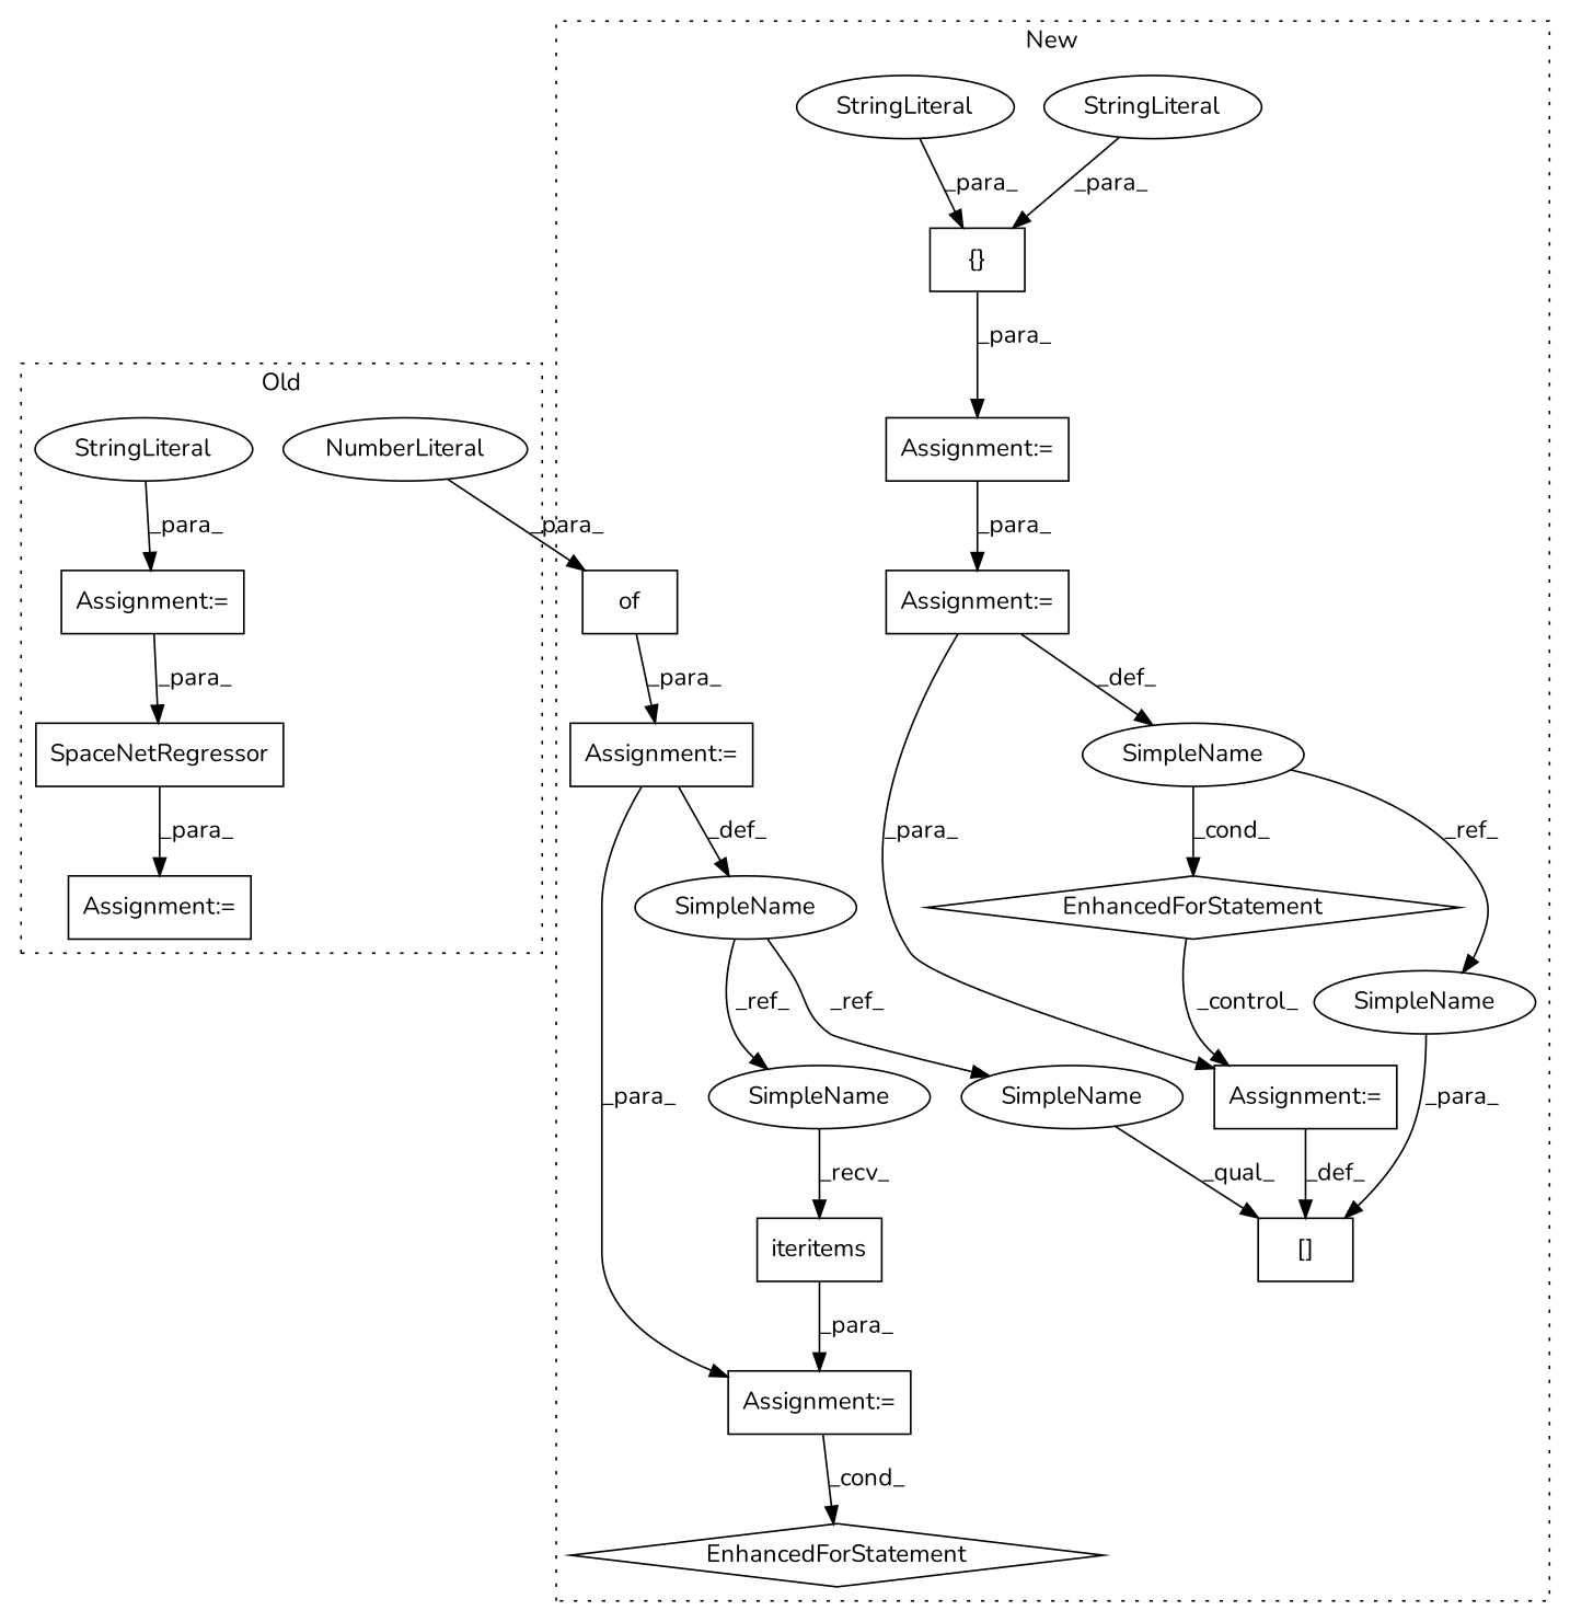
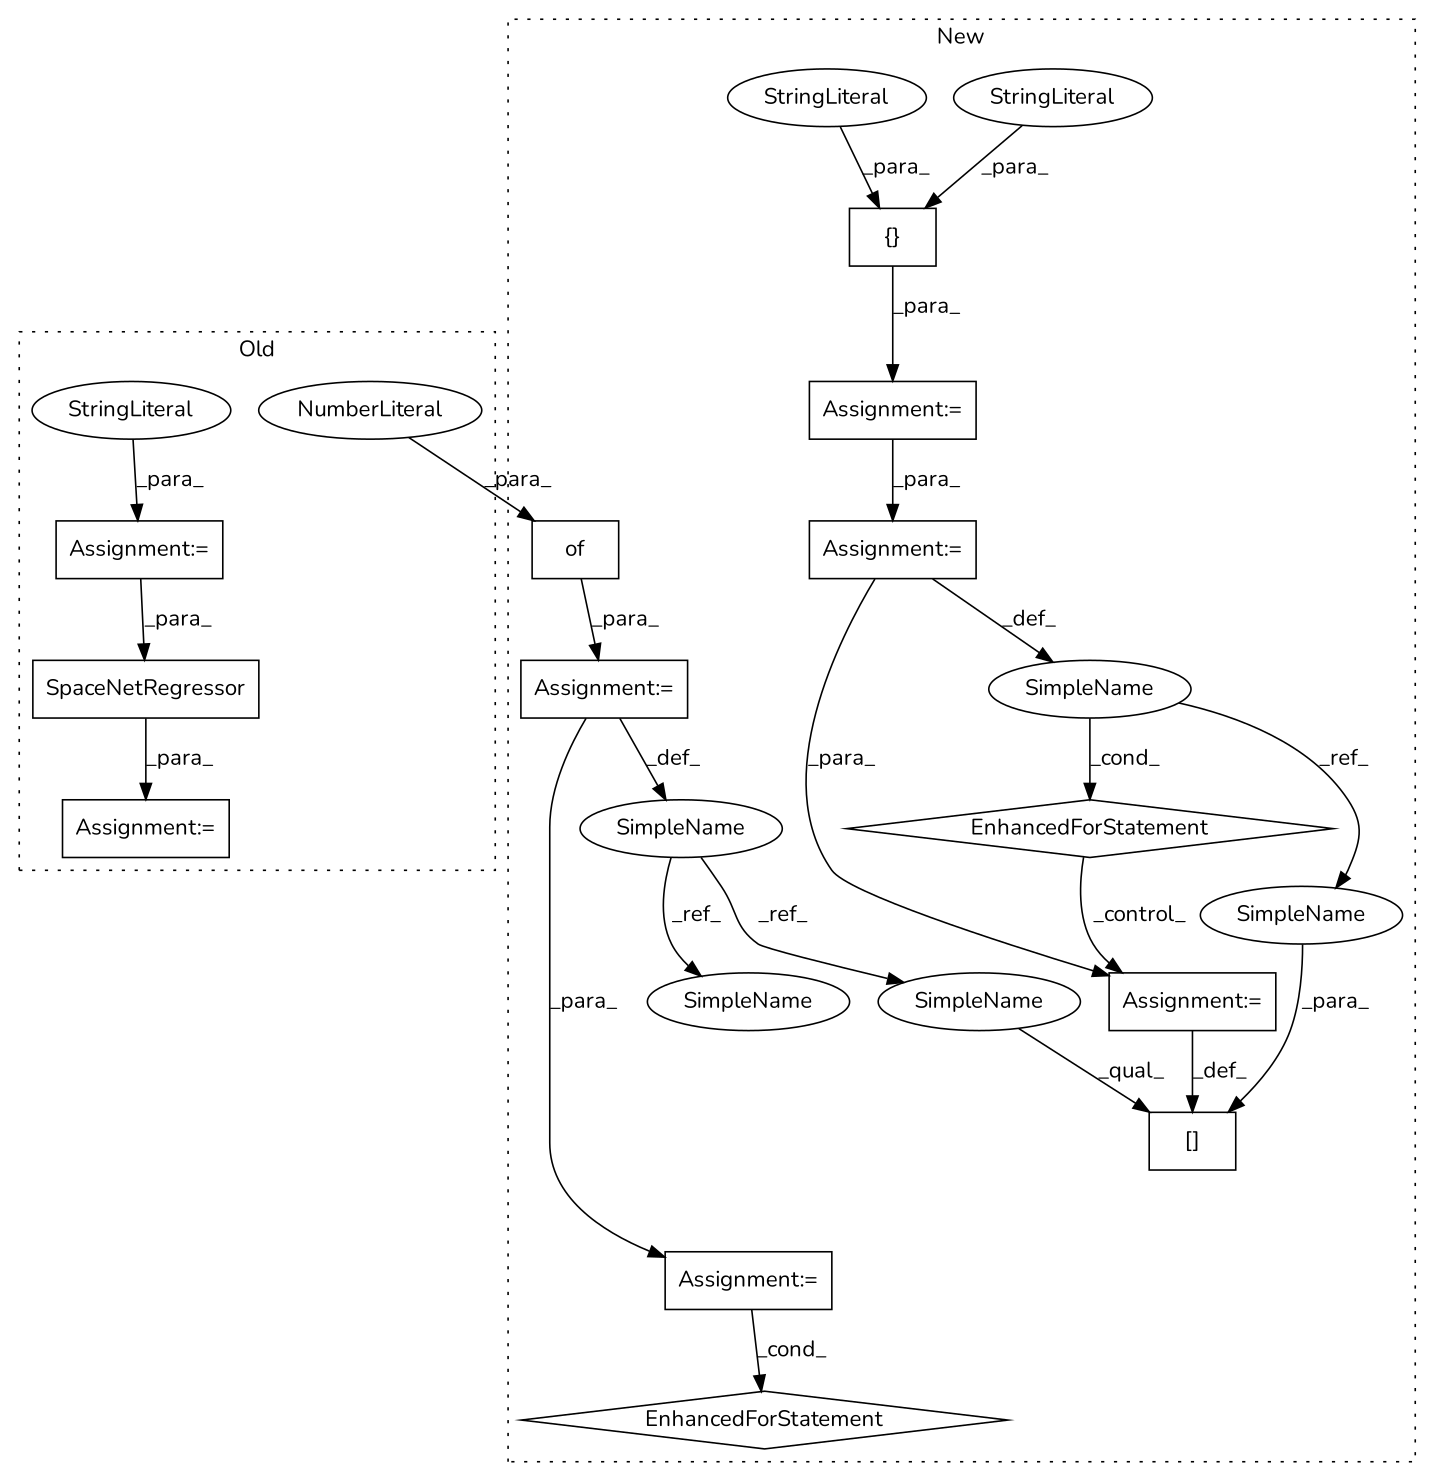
  digraph {
    fontname=Nunito
    node [a=7 fontname=Nunito l=1 s="1011,1090" shape=box]
    edge [fontname=Nunito]
    n1 [a=32 l="18,1" label=SpaceNetRegressor s="1180,1267"]
    n2 [a=34 label=NumberLiteral s=1211 shape=ellipse]
    n3 [label="Assignment:=" s=1179]
    n4 [label="Assignment:=" s=1124]
    n5 [a=45 l=7 label=StringLiteral s=1125 shape=ellipse]
    n6 [a=70 l="53,2" label=EnhancedForStatement shape=diamond]
    n7 [a=4 l="1,1" label="{}" s="958,981"]
    n8 [label="Assignment:=" s=945]
    n9 [a=42 l=7 label=SimpleName s=1071 shape=ellipse]
    n10 [label="Assignment:=" s=1107]
    n11 [a=2 l="9,1" label="[]" s="1193,1209"]
    n12 [a=42 l=8 label=SimpleName s=988 shape=ellipse]
-   n13 [a=32 l=11 label=iteritems s=1360]
    n14 [a=70 l="69,2" label=EnhancedForStatement s="1268,1371" shape=diamond]
    n15 [a=32 l=4 label=of s=1001]
    n16 [a=45 l=7 label=StringLiteral s=974 shape=ellipse]
    n17 [a=45 l=14 label=StringLiteral s=959 shape=ellipse]
    n18 [label="Assignment:=" s=996]
    n19 [l="53,2" label="Assignment:="]
    n20 [l="69,2" label="Assignment:=" s="1268,1371"]
    n21 [a=42 l=8 label=SimpleName s=1351 shape=ellipse]
    n22 [a=42 l=8 label=SimpleName s=1193 shape=ellipse]
    n23 [a=42 l=7 label=SimpleName s=1202 shape=ellipse]
    subgraph cluster_1 {
      label=Old
      style=dotted
      n1
      n2
      n3
      n4
      n5
    }
    subgraph cluster_2 {
      label=New
      style=dotted
      n6
      n7
      n8
      n9
      n10
      n11
      n12
-     n13
      n14
      n15
      n16
      n17
      n18
      n19
      n20
      n21
      n22
      n23
    }
    n1 -> n3 [label=_para_]
    n2 -> n15 [label=_para_]
    n4 -> n1 [label=_para_]
    n5 -> n4 [label=_para_]
    n6 -> n10 [label=_control_]
    n7 -> n8 [label=_para_]
    n8 -> n19 [label=_para_]
    n9 -> n6 [label=_cond_]
    n9 -> n23 [label=_ref_]
    n10 -> n11 [label=_def_]
    n12 -> n21 [label=_ref_]
    n12 -> n22 [label=_ref_]
-   n13 -> n20 [label=_para_]
    n15 -> n18 [label=_para_]
    n16 -> n7 [label=_para_]
    n17 -> n7 [label=_para_]
    n18 -> n12 [label=_def_]
    n18 -> n20 [label=_para_]
    n19 -> n9 [label=_def_]
    n19 -> n10 [label=_para_]
    n20 -> n14 [label=_cond_]
-   n21 -> n13 [label=_recv_]
    n22 -> n11 [label=_qual_]
    n23 -> n11 [label=_para_]
  }
